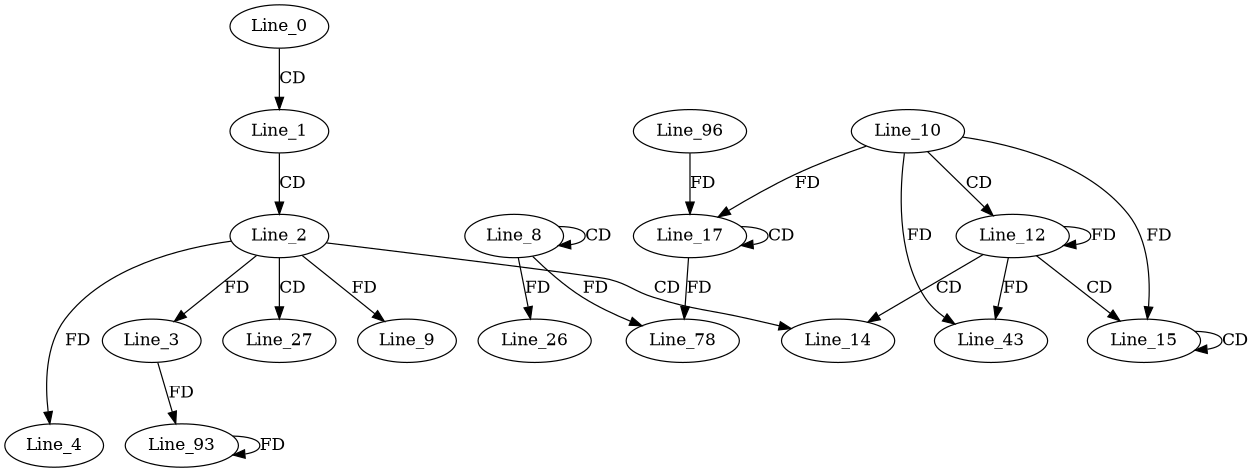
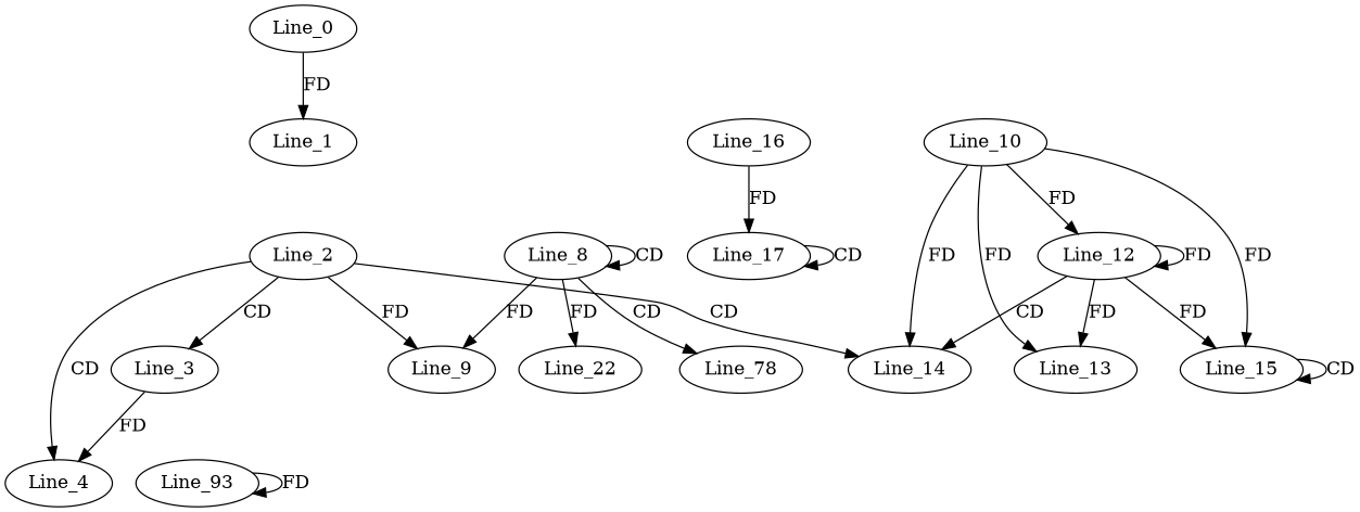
  digraph {
    Line_0
    Line_1
    Line_2
    Line_3
    Line_4
    Line_9
    Line_14
-   Line_27
    n9 [label=Line_93]
    Line_8
    n11 [label=Line_78]
-   Line_22 [label=Line_26]
+   Line_22
    Line_10
    Line_12
-   Line_13 [label=Line_43]
+   Line_13
    Line_15
    Line_17
-   Line_16 [label=Line_96]
-   Line_0 -> Line_1 [label=CD]
-   Line_1 -> Line_2 [label=CD]
-   Line_2 -> Line_3 [label=FD]
-   Line_2 -> Line_4 [label=FD]
+   Line_16
+   Line_0 -> Line_1 [label=FD]
+   Line_2 -> Line_3 [label=CD]
+   Line_2 -> Line_4 [label=CD]
    Line_2 -> Line_9 [label=FD]
    Line_2 -> Line_14 [label=CD]
-   Line_2 -> Line_27 [label=CD]
-   Line_3 -> n9 [label=FD]
+   Line_3 -> Line_4 [label=FD]
    n9 -> n9 [label=FD]
+   Line_8 -> Line_9 [label=FD]
    Line_8 -> Line_8 [label=CD]
-   Line_8 -> n11 [label=FD]
+   Line_8 -> n11 [label=CD]
    Line_8 -> Line_22 [label=FD]
-   Line_10 -> Line_17 [label=FD]
-   Line_10 -> Line_12 [label=CD]
+   Line_10 -> Line_14 [label=FD]
+   Line_10 -> Line_12 [label=FD]
    Line_10 -> Line_13 [label=FD]
    Line_10 -> Line_15 [label=FD]
    Line_12 -> Line_14 [label=CD]
    Line_12 -> Line_12 [label=FD]
    Line_12 -> Line_13 [label=FD]
-   Line_12 -> Line_15 [label=CD]
+   Line_12 -> Line_15 [label=FD]
    Line_15 -> Line_15 [label=CD]
-   Line_17 -> n11 [label=FD]
    Line_17 -> Line_17 [label=CD]
    Line_16 -> Line_17 [label=FD]
  }
